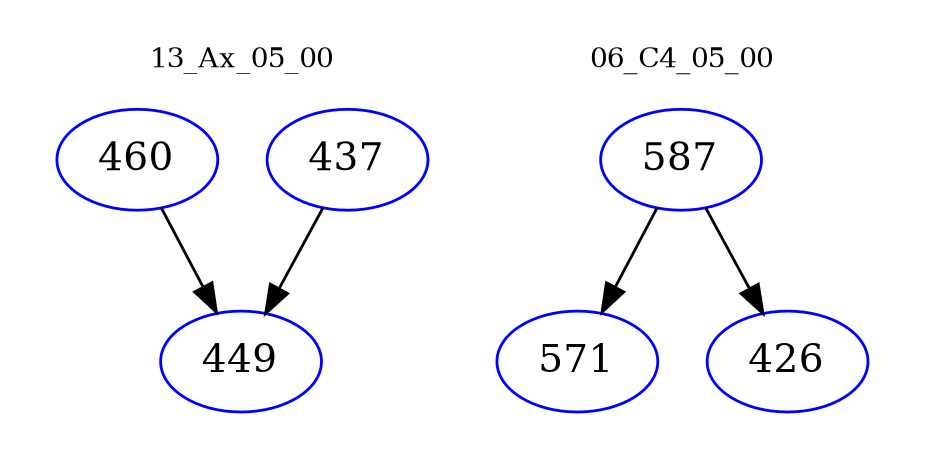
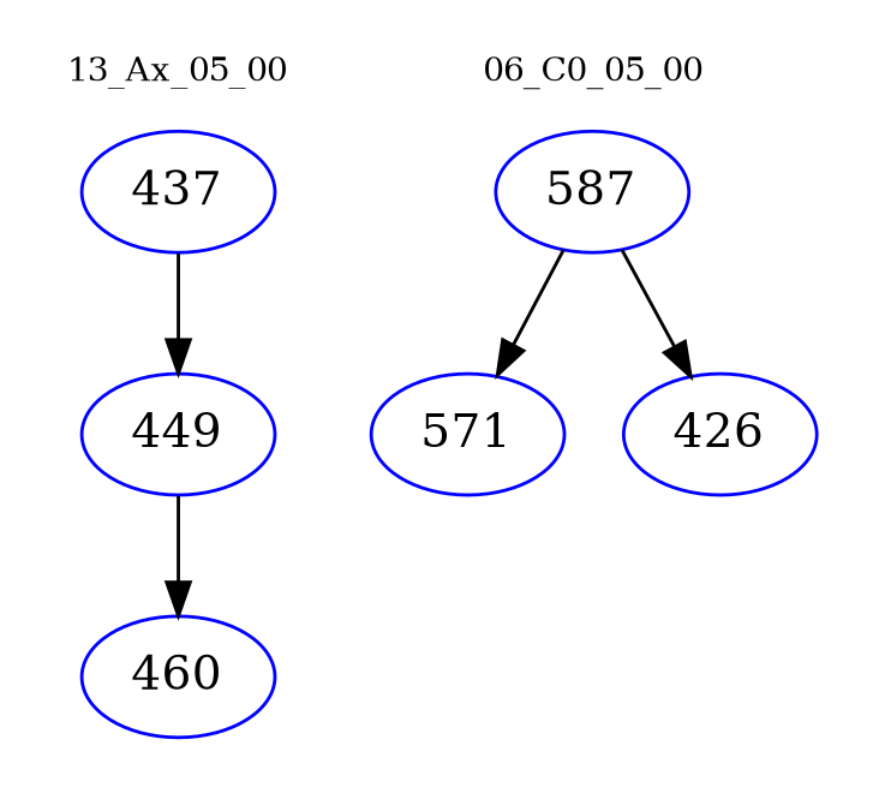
  digraph {
    node [color=blue]
    edge [color=black]
    n1 [label=449]
    n2 [label=437]
    n3 [label=460]
    n4 [label=587]
    n5 [label=571]
    n6 [label=426]
    subgraph cluster_1 {
      color=white
      fontsize=10
      label="13_Ax_05_00"
      n1
      n2
      n3
    }
    subgraph cluster_2 {
      color=white
      fontsize=10
-     label="06_C4_05_00"
+     label="06_C0_05_00"
      n4
      n5
      n6
    }
-   n3 -> n1
+   n1 -> n3
    n2 -> n1
    n4 -> n5
    n4 -> n6
  }
